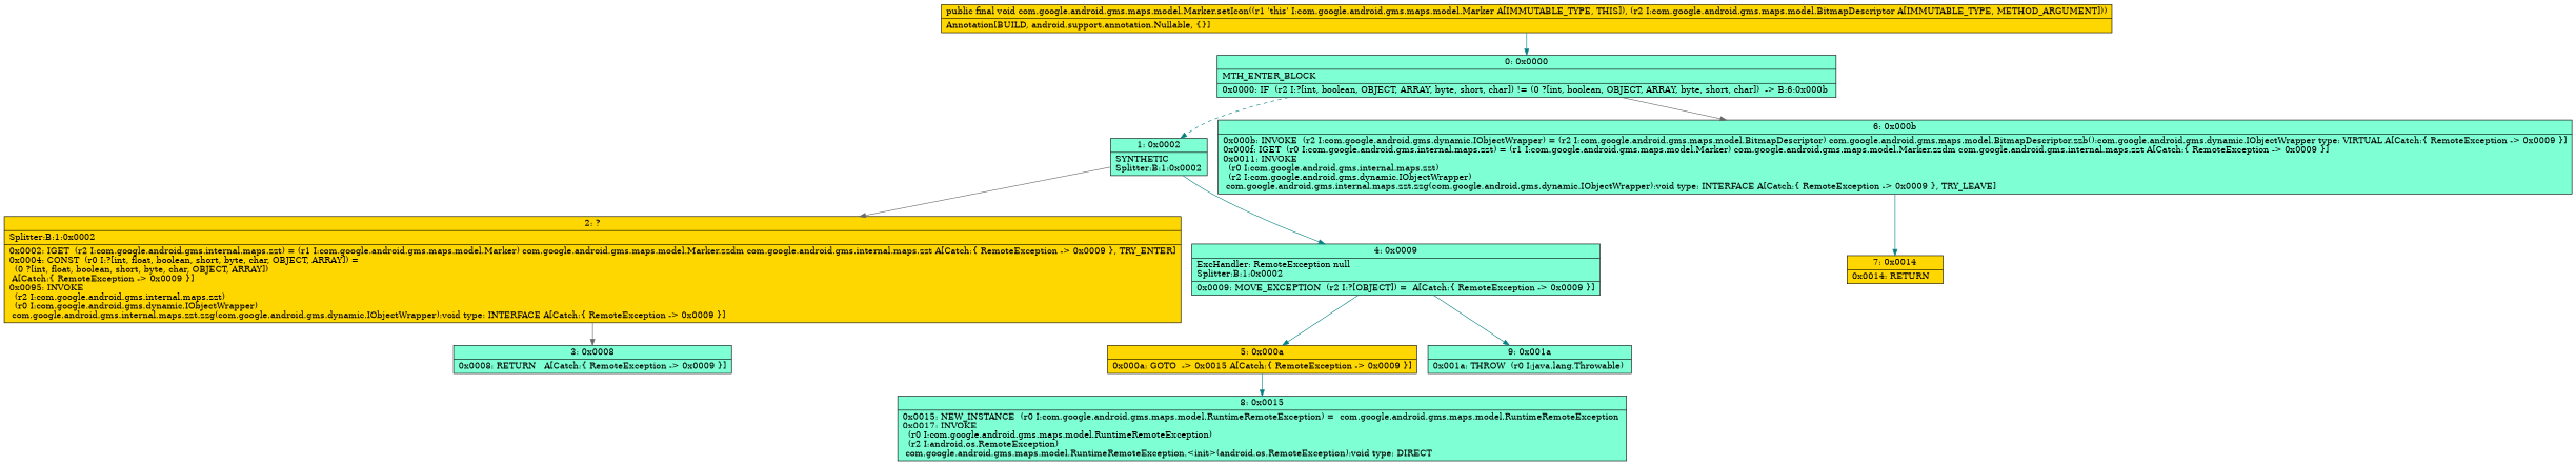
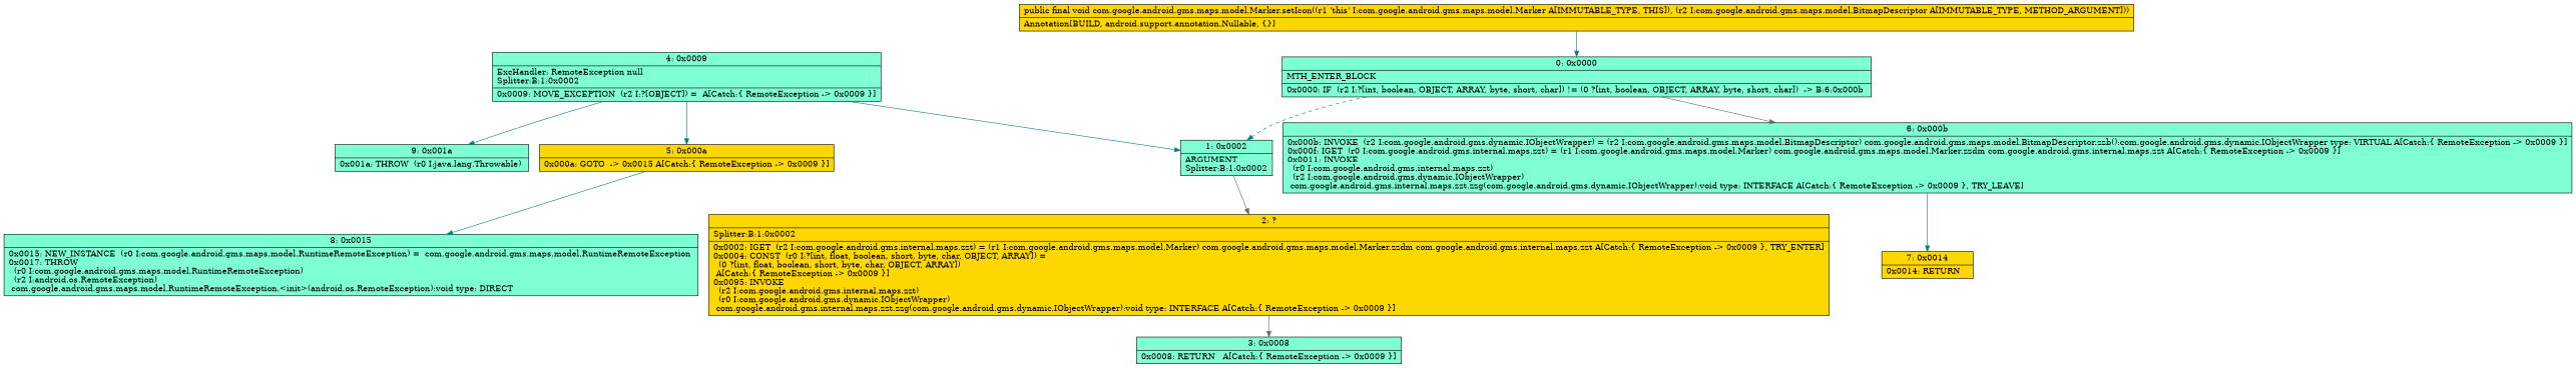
  digraph {
    node [fillcolor=aquamarine shape=record style=filled]
    edge [color=teal]
    n1 [label="{0\:\ 0x0000|MTH_ENTER_BLOCK\l|0x0000: IF  (r2 I:?[int, boolean, OBJECT, ARRAY, byte, short, char]) != (0 ?[int, boolean, OBJECT, ARRAY, byte, short, char])  \-\> B:6:0x000b \l}"]
-   n2 [label="{1\:\ 0x0002|SYNTHETIC\lSplitter:B:1:0x0002\l}"]
+   n2 [label="{1\:\ 0x0002|ARGUMENT\lSplitter:B:1:0x0002\l}"]
    n3 [label="{6\:\ 0x000b|0x000b: INVOKE  (r2 I:com.google.android.gms.dynamic.IObjectWrapper) = (r2 I:com.google.android.gms.maps.model.BitmapDescriptor) com.google.android.gms.maps.model.BitmapDescriptor.zzb():com.google.android.gms.dynamic.IObjectWrapper type: VIRTUAL A[Catch:\{ RemoteException \-\> 0x0009 \}]\l0x000f: IGET  (r0 I:com.google.android.gms.internal.maps.zzt) = (r1 I:com.google.android.gms.maps.model.Marker) com.google.android.gms.maps.model.Marker.zzdm com.google.android.gms.internal.maps.zzt A[Catch:\{ RemoteException \-\> 0x0009 \}]\l0x0011: INVOKE  \l  (r0 I:com.google.android.gms.internal.maps.zzt)\l  (r2 I:com.google.android.gms.dynamic.IObjectWrapper)\l com.google.android.gms.internal.maps.zzt.zzg(com.google.android.gms.dynamic.IObjectWrapper):void type: INTERFACE A[Catch:\{ RemoteException \-\> 0x0009 \}, TRY_LEAVE]\l}"]
    n4 [fillcolor=gold label="{2\:\ ?|Splitter:B:1:0x0002\l|0x0002: IGET  (r2 I:com.google.android.gms.internal.maps.zzt) = (r1 I:com.google.android.gms.maps.model.Marker) com.google.android.gms.maps.model.Marker.zzdm com.google.android.gms.internal.maps.zzt A[Catch:\{ RemoteException \-\> 0x0009 \}, TRY_ENTER]\l0x0004: CONST  (r0 I:?[int, float, boolean, short, byte, char, OBJECT, ARRAY]) = \l  (0 ?[int, float, boolean, short, byte, char, OBJECT, ARRAY])\l A[Catch:\{ RemoteException \-\> 0x0009 \}]\l0x0095: INVOKE  \l  (r2 I:com.google.android.gms.internal.maps.zzt)\l  (r0 I:com.google.android.gms.dynamic.IObjectWrapper)\l com.google.android.gms.internal.maps.zzt.zzg(com.google.android.gms.dynamic.IObjectWrapper):void type: INTERFACE A[Catch:\{ RemoteException \-\> 0x0009 \}]\l}"]
    n5 [label="{4\:\ 0x0009|ExcHandler: RemoteException null\lSplitter:B:1:0x0002\l|0x0009: MOVE_EXCEPTION  (r2 I:?[OBJECT]) =  A[Catch:\{ RemoteException \-\> 0x0009 \}]\l}"]
    n6 [fillcolor=gold label="{7\:\ 0x0014|0x0014: RETURN   \l}"]
    n7 [label="{3\:\ 0x0008|0x0008: RETURN   A[Catch:\{ RemoteException \-\> 0x0009 \}]\l}"]
    n8 [fillcolor=gold label="{5\:\ 0x000a|0x000a: GOTO  \-\> 0x0015 A[Catch:\{ RemoteException \-\> 0x0009 \}]\l}"]
    n9 [label="{9\:\ 0x001a|0x001a: THROW  (r0 I:java.lang.Throwable) \l}"]
-   n10 [label="{8\:\ 0x0015|0x0015: NEW_INSTANCE  (r0 I:com.google.android.gms.maps.model.RuntimeRemoteException) =  com.google.android.gms.maps.model.RuntimeRemoteException \l0x0017: INVOKE  \l  (r0 I:com.google.android.gms.maps.model.RuntimeRemoteException)\l  (r2 I:android.os.RemoteException)\l com.google.android.gms.maps.model.RuntimeRemoteException.\<init\>(android.os.RemoteException):void type: DIRECT \l}"]
+   n10 [label="{8\:\ 0x0015|0x0015: NEW_INSTANCE  (r0 I:com.google.android.gms.maps.model.RuntimeRemoteException) =  com.google.android.gms.maps.model.RuntimeRemoteException \l0x0017: THROW  \l  (r0 I:com.google.android.gms.maps.model.RuntimeRemoteException)\l  (r2 I:android.os.RemoteException)\l com.google.android.gms.maps.model.RuntimeRemoteException.\<init\>(android.os.RemoteException):void type: DIRECT \l}"]
    n11 [fillcolor=gold label="{public final void com.google.android.gms.maps.model.Marker.setIcon((r1 'this' I:com.google.android.gms.maps.model.Marker A[IMMUTABLE_TYPE, THIS]), (r2 I:com.google.android.gms.maps.model.BitmapDescriptor A[IMMUTABLE_TYPE, METHOD_ARGUMENT]))  | Annotation[BUILD, android.support.annotation.Nullable, \{\}]\l}"]
    n1 -> n2 [style=dashed]
    n1 -> n3 [color=gray40]
    n2 -> n4 [color=gray40]
-   n2 -> n5
+   n5 -> n2
    n3 -> n6
    n4 -> n7 [color=gray40]
    n5 -> n8
    n5 -> n9
    n8 -> n10
    n11 -> n1
  }
